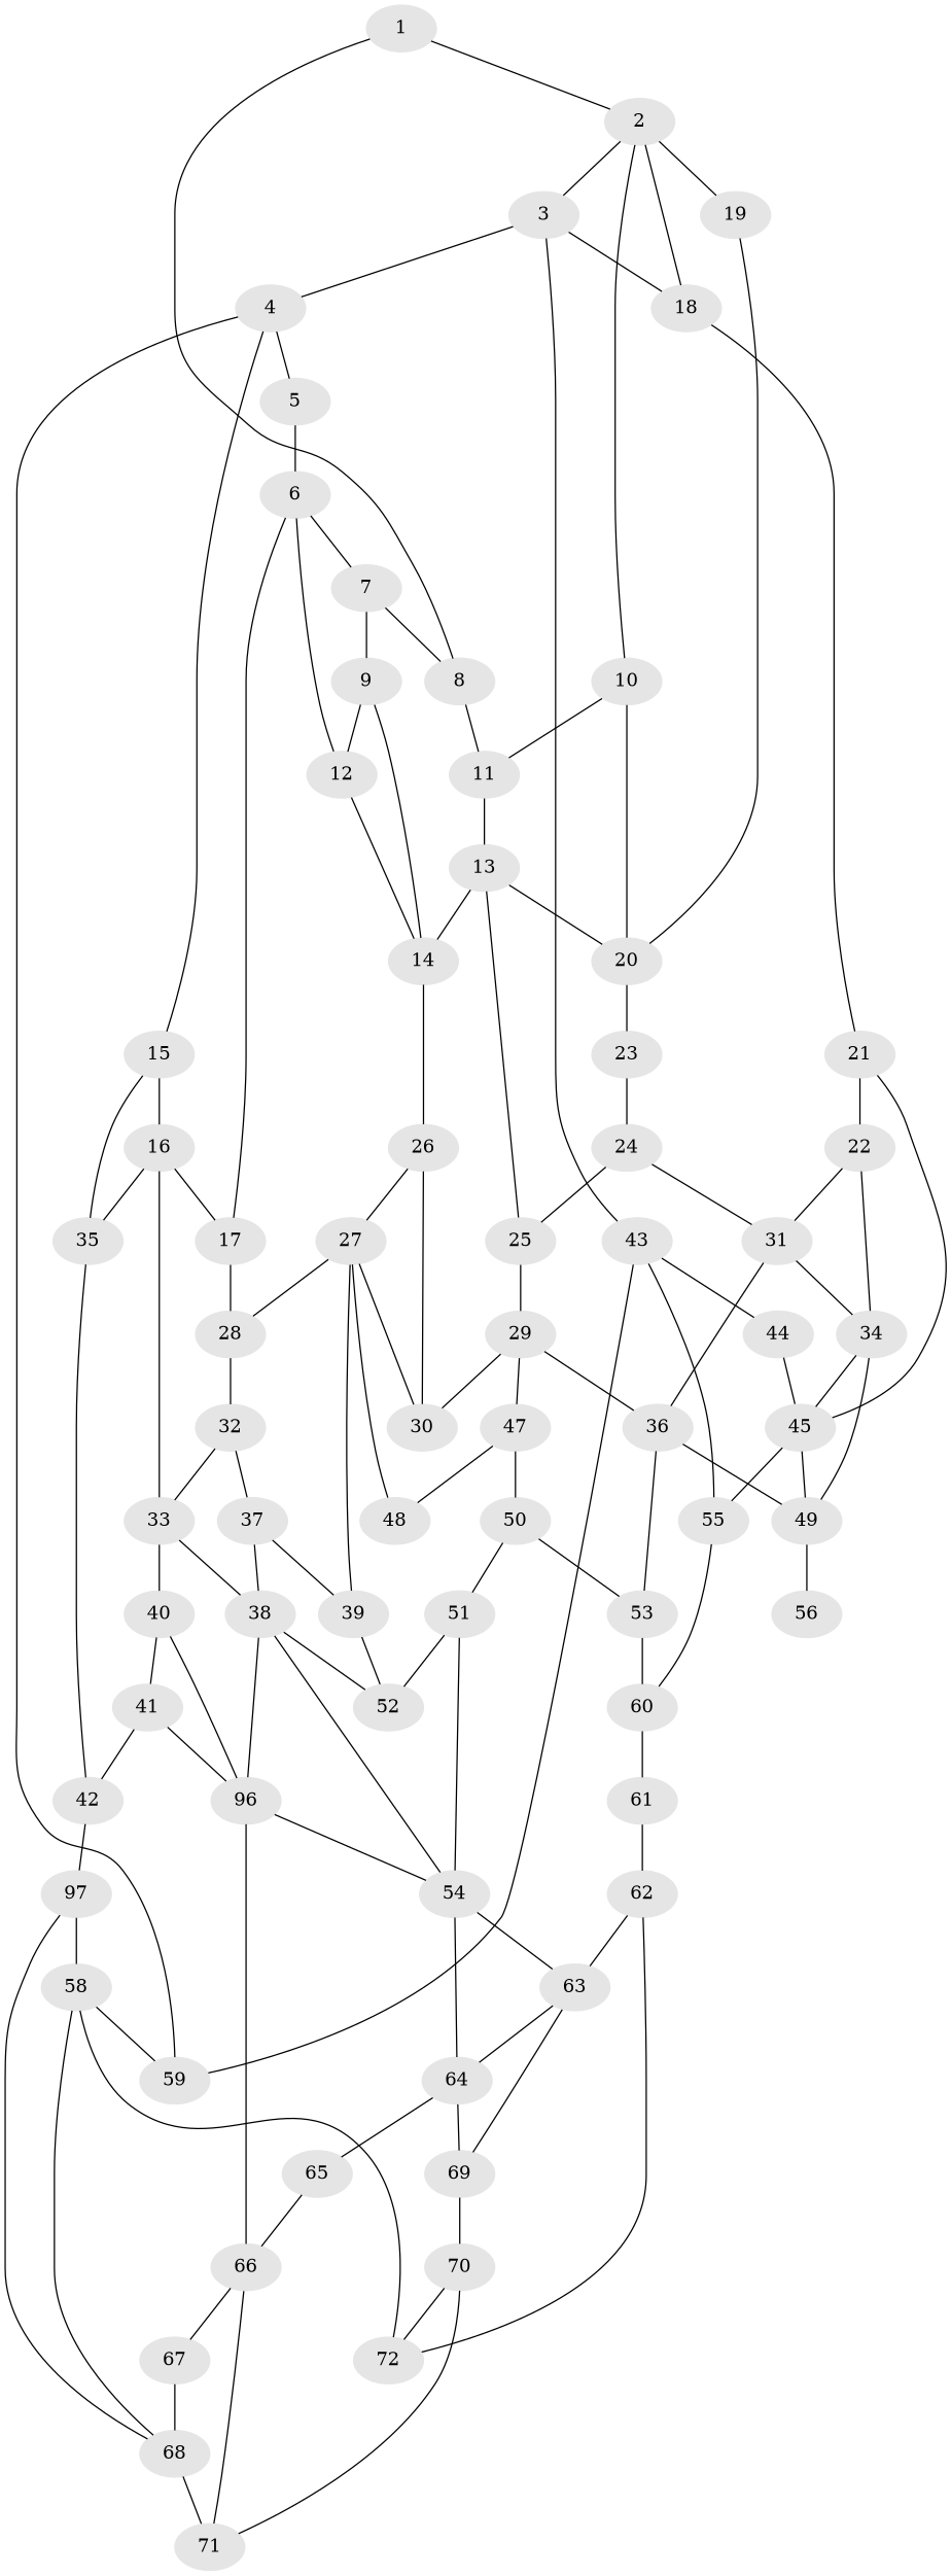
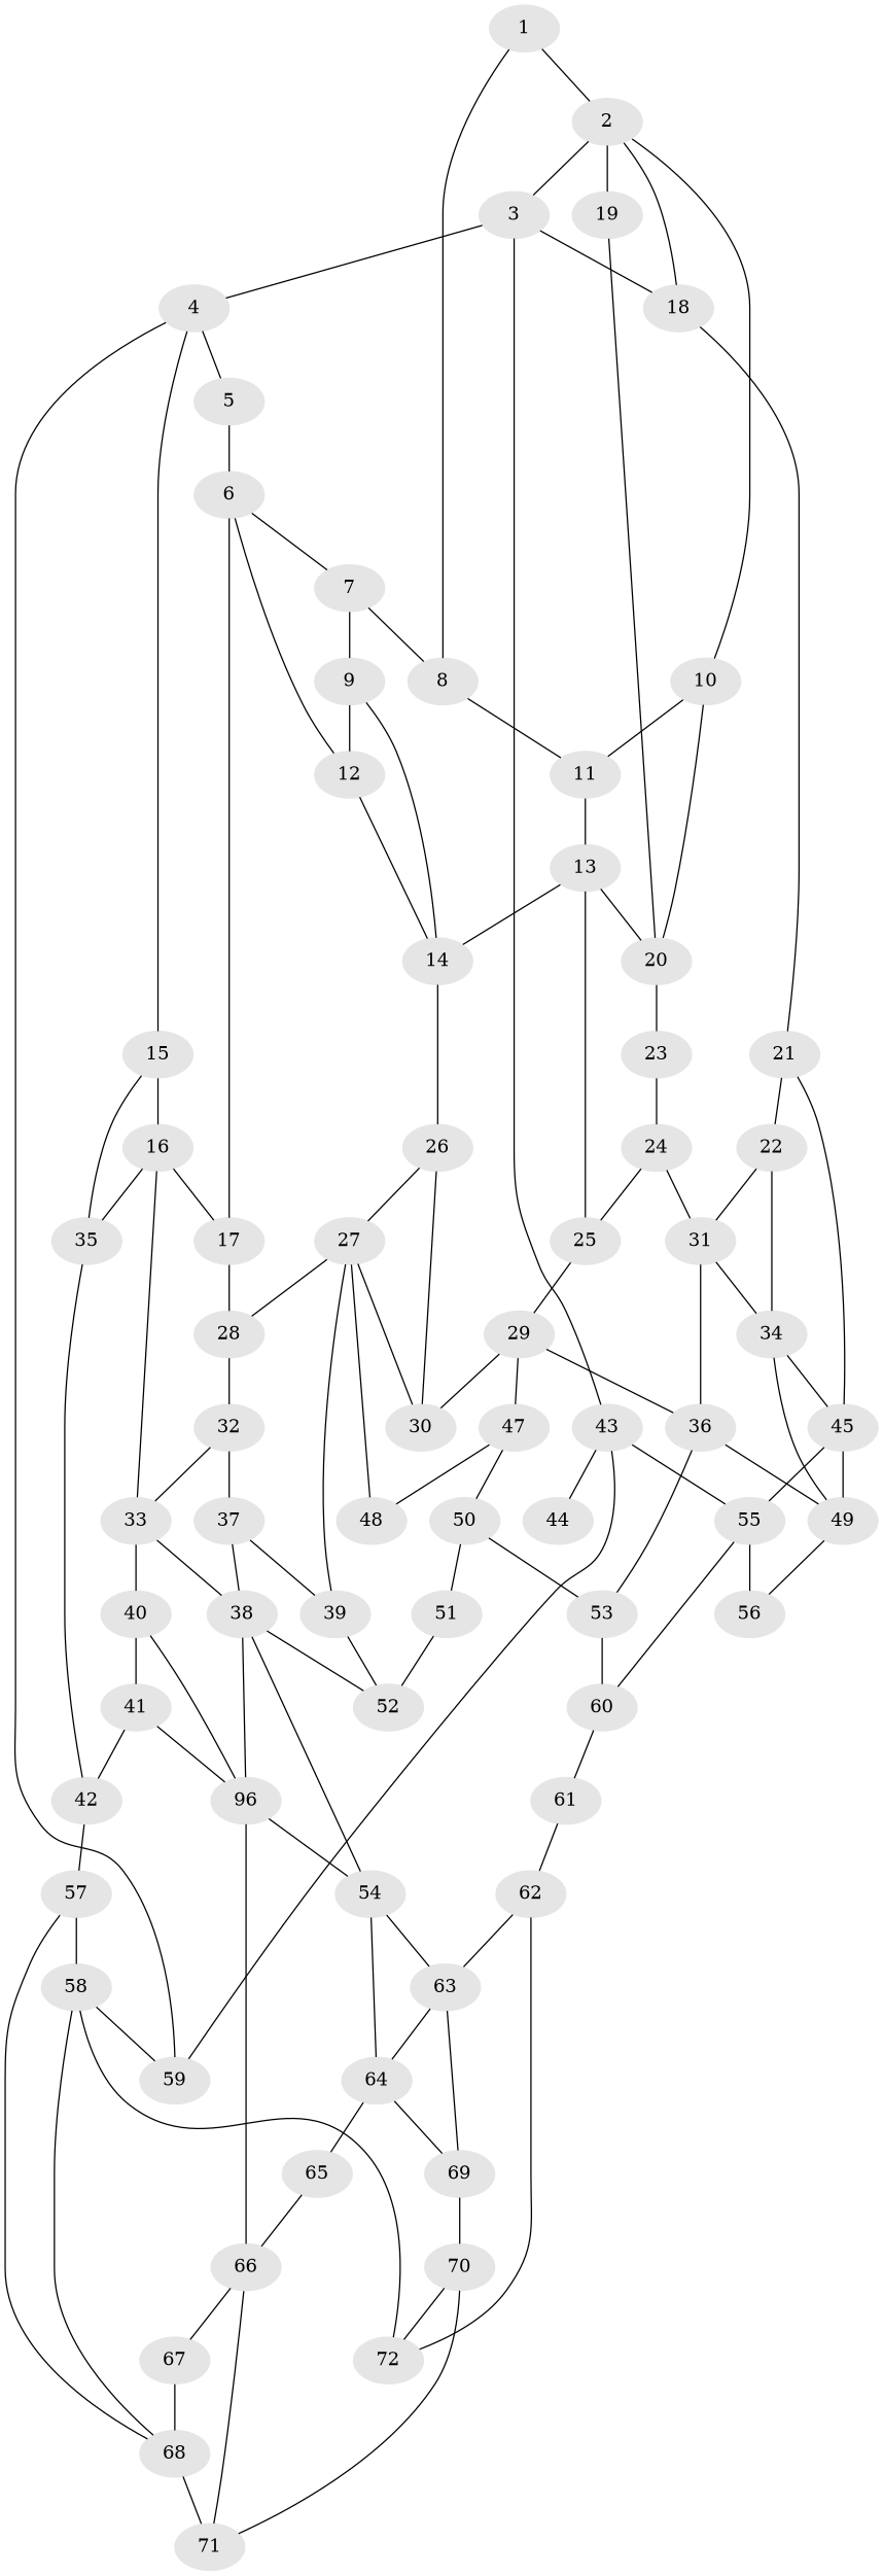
  graph {
    node [color=gray90 style=filled]
    edge [weight=1.0]
    1
    2
    8
    3
    10
    18
    19
    11
    4
    43
    20
    21
    5
    15
    59
    44
    55
    6
    16
    35
    7
    12
    17
    9
    14
    28
    13
    26
    23
    25
    29
    27
    30
    33
    42
    38
    40
    32
    22
    45
    24
    31
    34
    49
    36
    47
    39
    48
    52
    37
    53
    50
    n53 [label=96]
    54
    41
    56
-   57 [label=97]
+   57
    60
    66
    63
    64
    58
    68
    67
    71
    51
    61
    69
    65
    72
    62
    70
    1 -- 2
    1 -- 8
    2 -- 3
    2 -- 10
    2 -- 18
    2 -- 19 [weight=2.0]
    8 -- 11
    3 -- 18
    3 -- 4
    3 -- 43
    10 -- 11
    10 -- 20
    18 -- 21
    19 -- 20
    11 -- 13
    4 -- 5
    4 -- 15
    4 -- 59
    43 -- 59
    43 -- 44
    43 -- 55
    20 -- 23 [weight=2.0]
    21 -- 22 [weight=2.0]
    21 -- 45
    5 -- 6 [weight=2.0]
    15 -- 16
    15 -- 35
-   44 -- 45 [weight=2.0]
+   55 -- 56 [weight=2.0]
    55 -- 60 [weight=2.0]
    6 -- 7
    6 -- 12
    6 -- 17 [weight=2.0]
    16 -- 35
    16 -- 17 [weight=2.0]
    16 -- 33 [weight=2.0]
    35 -- 42
    7 -- 8
    7 -- 9 [weight=2.0]
    12 -- 14
    17 -- 28
    9 -- 12
    9 -- 14
    14 -- 26
    28 -- 32
    13 -- 20
    13 -- 14 [weight=2.0]
    13 -- 25 [weight=2.0]
    26 -- 27
    26 -- 30
    23 -- 24
    25 -- 29 [weight=2.0]
    29 -- 30
    29 -- 36
    29 -- 47
    27 -- 28
    27 -- 30
    27 -- 39
    27 -- 48 [weight=2.0]
    33 -- 38
    33 -- 40 [weight=2.0]
    42 -- 57
    38 -- 52
    38 -- n53
    38 -- 54
    40 -- n53
    40 -- 41
    32 -- 33
    32 -- 37
    22 -- 31
    22 -- 34
    45 -- 55
    45 -- 49
    24 -- 25
    24 -- 31
    31 -- 34
    31 -- 36
    34 -- 45
    34 -- 49
    49 -- 56
    36 -- 49
    36 -- 53
    47 -- 48
    47 -- 50
    39 -- 52
    37 -- 38
    37 -- 39
    53 -- 60
    50 -- 53
    50 -- 51
    n53 -- 54
    n53 -- 66 [weight=2.0]
    54 -- 63
    54 -- 64
    41 -- 42
    41 -- n53
    57 -- 58
    57 -- 68
    60 -- 61 [weight=2.0]
    66 -- 67
    66 -- 71
    63 -- 64 [weight=2.0]
    63 -- 69
    64 -- 69
    64 -- 65 [weight=2.0]
    58 -- 59 [weight=2.0]
    58 -- 68
    58 -- 72
    68 -- 71 [weight=2.0]
    67 -- 68 [weight=2.0]
    51 -- 52
-   51 -- 54
    61 -- 62 [weight=2.0]
    69 -- 70
    65 -- 66
    62 -- 63 [weight=2.0]
    62 -- 72
    70 -- 71
    70 -- 72
  }
